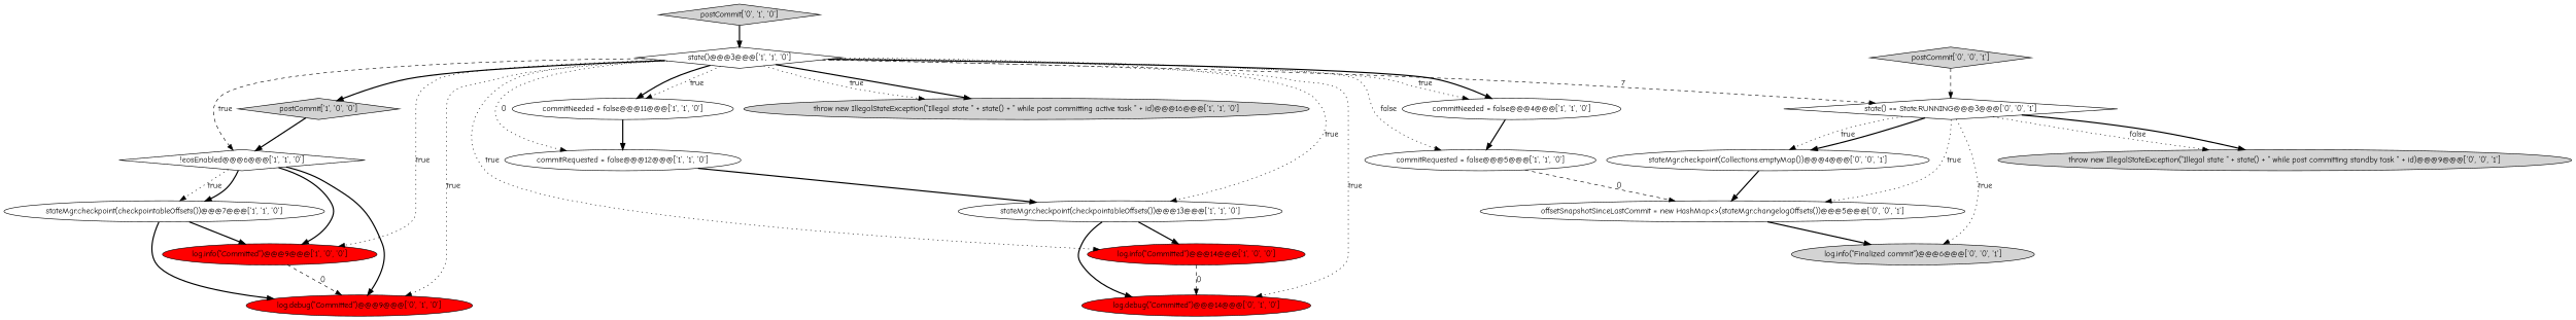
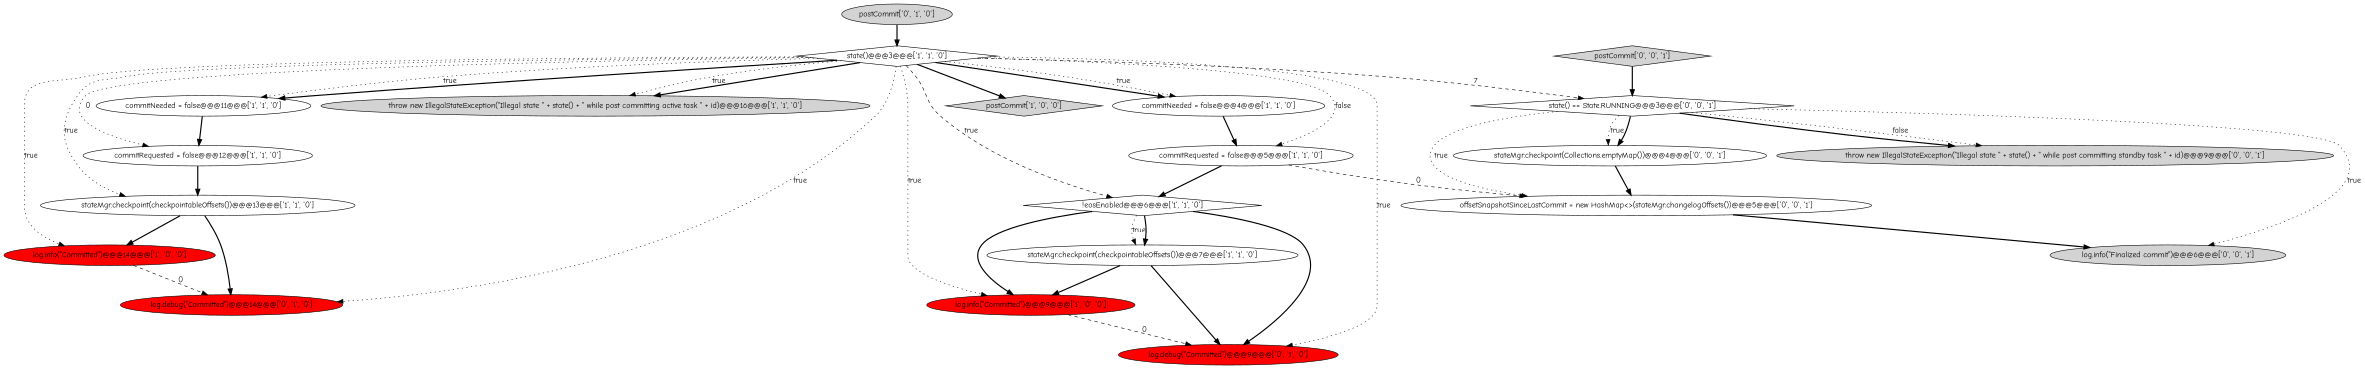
  digraph {
    fontname="Comic Neue"
    node [fillcolor=white fontname="Comic Neue" shape=ellipse style=filled]
    edge [fontname="Comic Neue" style=bold]
    n1 [label="state() == State.RUNNING@@@3@@@['0', '0', '1']" shape=diamond]
    n2 [label="stateMgr.checkpoint(Collections.emptyMap())@@@4@@@['0', '0', '1']"]
    n3 [fillcolor=lightgray label="log.info(\"Finalized commit\")@@@6@@@['0', '0', '1']"]
    n4 [fillcolor=lightgray label="throw new IllegalStateException(\"Illegal state \" + state() + \" while post committing standby task \" + id)@@@9@@@['0', '0', '1']"]
    n5 [label="offsetSnapshotSinceLastCommit = new HashMap<>(stateMgr.changelogOffsets())@@@5@@@['0', '0', '1']"]
    n6 [label="commitNeeded = false@@@4@@@['1', '1', '0']"]
    n7 [label="commitRequested = false@@@5@@@['1', '1', '0']"]
    n8 [label="!eosEnabled@@@6@@@['1', '1', '0']" shape=diamond]
    n9 [label="state()@@@3@@@['1', '1', '0']" shape=diamond]
    n10 [label="commitNeeded = false@@@11@@@['1', '1', '0']"]
    n11 [fillcolor=red label="log.debug(\"Committed\")@@@9@@@['0', '1', '0']"]
    n12 [fillcolor=red label="log.debug(\"Committed\")@@@14@@@['0', '1', '0']"]
    n13 [fillcolor=red label="log.info(\"Committed\")@@@9@@@['1', '0', '0']"]
    n14 [fillcolor=lightgray label="throw new IllegalStateException(\"Illegal state \" + state() + \" while post committing active task \" + id)@@@16@@@['1', '1', '0']"]
    n15 [label="stateMgr.checkpoint(checkpointableOffsets())@@@13@@@['1', '1', '0']"]
    n16 [fillcolor=red label="log.info(\"Committed\")@@@14@@@['1', '0', '0']"]
    n17 [label="commitRequested = false@@@12@@@['1', '1', '0']"]
    n18 [fillcolor=lightgray label="postCommit['1', '0', '0']" shape=diamond]
    n19 [label="stateMgr.checkpoint(checkpointableOffsets())@@@7@@@['1', '1', '0']"]
-   n20 [fillcolor=lightgray label="postCommit['0', '1', '0']" shape=diamond]
+   n20 [fillcolor=lightgray label="postCommit['0', '1', '0']"]
    n21 [fillcolor=lightgray label="postCommit['0', '0', '1']" shape=diamond]
    n1 -> n2 [label=true style=dotted]
    n1 -> n2
    n1 -> n3 [label=true style=dotted]
    n1 -> n4
    n1 -> n4 [label=false style=dotted]
    n1 -> n5 [label=true style=dotted]
    n2 -> n5
    n5 -> n3
    n6 -> n7
    n7 -> n5 [label=0 style=dashed]
-   n18 -> n8
+   n7 -> n8
    n8 -> n11
    n8 -> n13
    n8 -> n19 [label=true style=dotted]
    n8 -> n19
    n9 -> n1 [label=7 style=dashed]
    n9 -> n6
    n9 -> n6 [label=true style=dotted]
    n9 -> n7 [label=false style=dotted]
    n9 -> n8 [label=true style=dashed]
    n9 -> n10
    n9 -> n10 [label=true style=dotted]
    n9 -> n11 [label=true style=dotted]
    n9 -> n12 [label=true style=dotted]
    n9 -> n13 [label=true style=dotted]
    n9 -> n14
    n9 -> n14 [label=true style=dotted]
    n9 -> n15 [label=true style=dotted]
    n9 -> n16 [label=true style=dotted]
    n9 -> n17 [label=0 style=dotted]
    n9 -> n18
    n10 -> n17
    n13 -> n11 [label=0 style=dashed]
    n15 -> n12
    n15 -> n16
    n16 -> n12 [label=0 style=dashed]
    n17 -> n15
    n19 -> n11
    n19 -> n13
    n20 -> n9
-   n21 -> n1 [style=dashed]
+   n21 -> n1
  }
